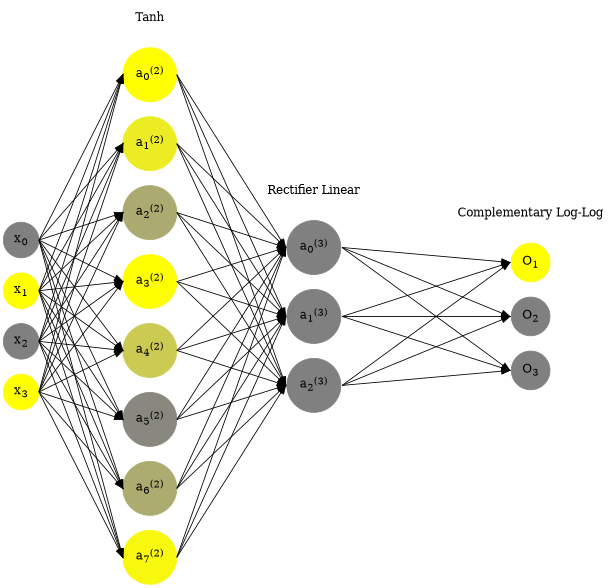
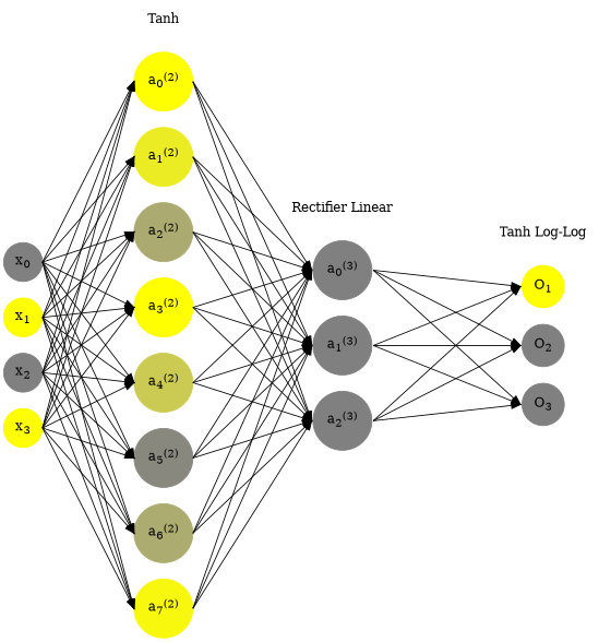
  digraph {
    rankdir=LR
    ranksep=1.4
    splines=false
    node [color="0.1667, 0.0, 0.5" fillcolor="0.1667, 0.0, 0.5" shape=circle style=filled]
    edge [headport=w style=solid tailport=e]
    n1 [label=<x<sub>0</sub>>]
    n2 [color="0.1667, 1.0, 1.0" fillcolor="0.1667, 1.0, 1.0" label=<x<sub>1</sub>>]
    n3 [label=<x<sub>2</sub>>]
    n4 [color="0.1667, 1.0, 1.0" fillcolor="0.1667, 1.0, 1.0" label=<x<sub>3</sub>>]
    n5 [color="0.1667, 0.993530, 0.996765" fillcolor="0.1667, 0.993530, 0.996765" label=<a<sub>0</sub><sup>(2)</sup>>]
    n6 [color="0.1667, 0.845781, 0.922890" fillcolor="0.1667, 0.845781, 0.922890" label=<a<sub>1</sub><sup>(2)</sup>>]
    n7 [color="0.1667, 0.336346, 0.668173" fillcolor="0.1667, 0.336346, 0.668173" label=<a<sub>2</sub><sup>(2)</sup>>]
    n8 [color="0.1667, 0.994090, 0.997045" fillcolor="0.1667, 0.994090, 0.997045" label=<a<sub>3</sub><sup>(2)</sup>>]
    n9 [color="0.1667, 0.591451, 0.795725" fillcolor="0.1667, 0.591451, 0.795725" label=<a<sub>4</sub><sup>(2)</sup>>]
    n10 [color="0.1667, 0.065494, 0.532747" fillcolor="0.1667, 0.065494, 0.532747" label=<a<sub>5</sub><sup>(2)</sup>>]
    n11 [color="0.1667, 0.350246, 0.675123" fillcolor="0.1667, 0.350246, 0.675123" label=<a<sub>6</sub><sup>(2)</sup>>]
    n12 [color="0.1667, 0.938620, 0.969310" fillcolor="0.1667, 0.938620, 0.969310" label=<a<sub>7</sub><sup>(2)</sup>>]
    n13 [color="0.1667, 0.000000, 0.500000" fillcolor="0.1667, 0.000000, 0.500000" label=<a<sub>0</sub><sup>(3)</sup>>]
    n14 [color="0.1667, 0.000000, 0.500000" fillcolor="0.1667, 0.000000, 0.500000" label=<a<sub>1</sub><sup>(3)</sup>>]
    n15 [color="0.1667, 0.000000, 0.500000" fillcolor="0.1667, 0.000000, 0.500000" label=<a<sub>2</sub><sup>(3)</sup>>]
    n16 [color="0.1667, 1.0, 1.0" fillcolor="0.1667, 1.0, 1.0" label=<O<sub>1</sub>>]
    n17 [label=<O<sub>2</sub>>]
    n18 [label=<O<sub>3</sub>>]
    n19 [label=Tanh shape=plaintext color="" fillcolor="" style=""]
    n20 [label="Rectifier Linear" shape=plaintext color="" fillcolor="" style=""]
-   n21 [label="Complementary Log-Log" shape=plaintext color="" fillcolor="" style=""]
+   n21 [label="Tanh Log-Log" shape=plaintext color="" fillcolor="" style=""]
    subgraph sub_1 {
      n1
    }
    subgraph sub_2 {
      n2
    }
    subgraph sub_3 {
      n3
    }
    subgraph sub_4 {
      n4
    }
    subgraph sub_5 {
      n5
    }
    subgraph sub_6 {
      n6
    }
    subgraph sub_7 {
      n7
    }
    subgraph sub_8 {
      n8
    }
    subgraph sub_9 {
      n9
    }
    subgraph sub_10 {
      n10
    }
    subgraph sub_11 {
      n11
    }
    subgraph sub_12 {
      n12
    }
    subgraph sub_13 {
      n13
    }
    subgraph sub_14 {
      n14
    }
    subgraph sub_15 {
      n15
    }
    subgraph sub_16 {
      n16
    }
    subgraph sub_17 {
      n17
    }
    subgraph sub_18 {
      n18
    }
    subgraph sub_19 {
      rank=same
      n1
      n2
      n3
      n4
    }
    subgraph sub_20 {
      rank=same
      n5
      n6
      n7
      n8
      n9
      n10
      n11
      n12
    }
    subgraph sub_21 {
      rank=same
      n13
      n14
      n15
    }
    subgraph sub_22 {
      rank=same
      n16
      n17
      n18
    }
    subgraph sub_23 {
      rank=same
      n5
      n19
    }
    subgraph sub_24 {
      rank=same
      n13
      n20
    }
    subgraph sub_25 {
      rank=same
      n16
      n21
    }
    n1 -> n2 [style=invis]
    n1 -> n5
    n1 -> n6
    n1 -> n7
    n1 -> n8
    n1 -> n9
    n1 -> n10
    n1 -> n11
    n1 -> n12
    n2 -> n3 [style=invis]
    n2 -> n5
    n2 -> n6
    n2 -> n7
    n2 -> n8
    n2 -> n9
    n2 -> n10
    n2 -> n11
    n2 -> n12
    n3 -> n4 [style=invis]
    n3 -> n5
    n3 -> n6
    n3 -> n7
    n3 -> n8
    n3 -> n9
    n3 -> n10
    n3 -> n11
    n3 -> n12
    n4 -> n5
    n4 -> n6
    n4 -> n7
    n4 -> n8
    n4 -> n9
    n4 -> n10
    n4 -> n11
    n4 -> n12
    n5 -> n6 [style=invis]
    n5 -> n13
    n5 -> n14
    n5 -> n15
    n6 -> n7 [style=invis]
    n6 -> n13
    n6 -> n14
    n6 -> n15
    n7 -> n8 [style=invis]
    n7 -> n13
    n7 -> n14
    n7 -> n15
    n8 -> n9 [style=invis]
    n8 -> n13
    n8 -> n14
    n8 -> n15
    n9 -> n10 [style=invis]
    n9 -> n13
    n9 -> n14
    n9 -> n15
    n10 -> n11 [style=invis]
    n10 -> n13
    n10 -> n14
    n10 -> n15
    n11 -> n12 [style=invis]
    n11 -> n13
    n11 -> n14
    n11 -> n15
    n12 -> n13
    n12 -> n14
    n12 -> n15
    n13 -> n14 [style=invis]
    n13 -> n16
    n13 -> n17
    n13 -> n18
    n14 -> n15 [style=invis]
    n14 -> n16
    n14 -> n17
    n14 -> n18
    n15 -> n16
    n15 -> n17
    n15 -> n18
    n16 -> n17 [style=invis]
    n17 -> n18 [style=invis]
    n19 -> n5 [style=invis]
    n20 -> n13 [style=invis]
    n21 -> n16 [style=invis]
  }
